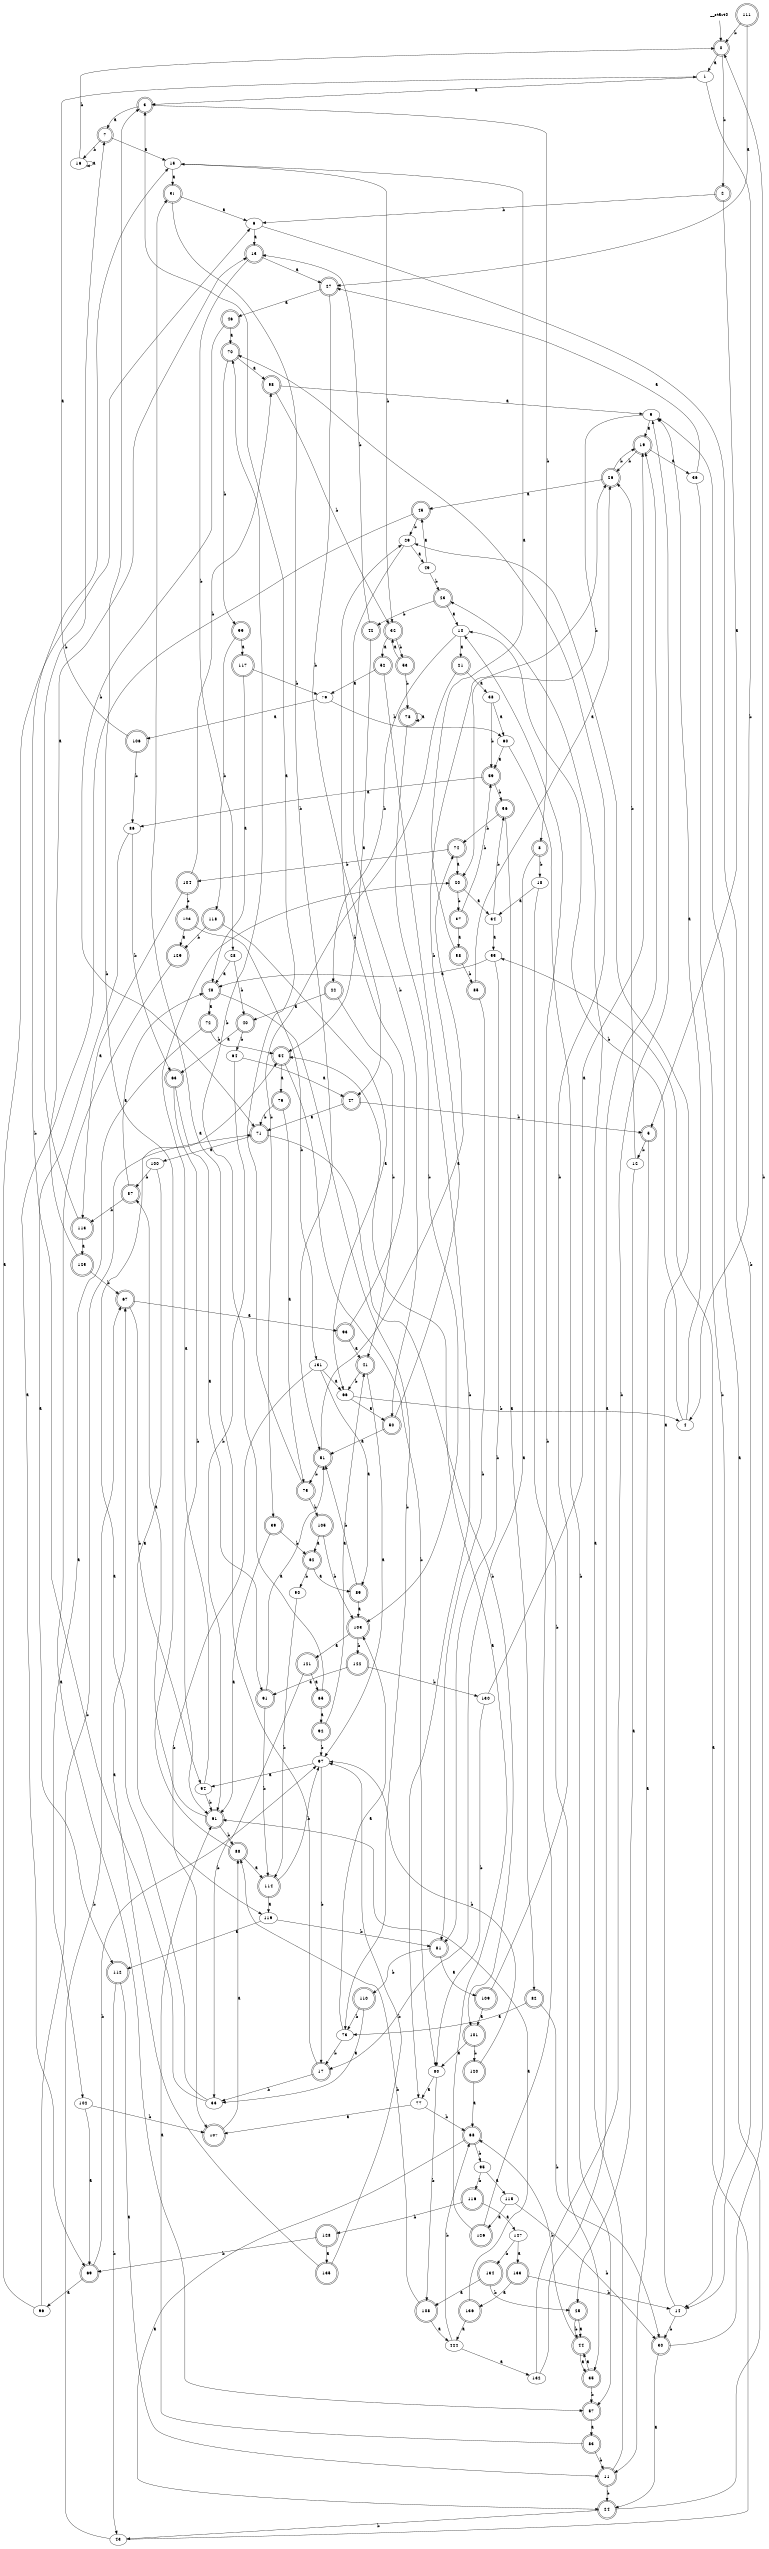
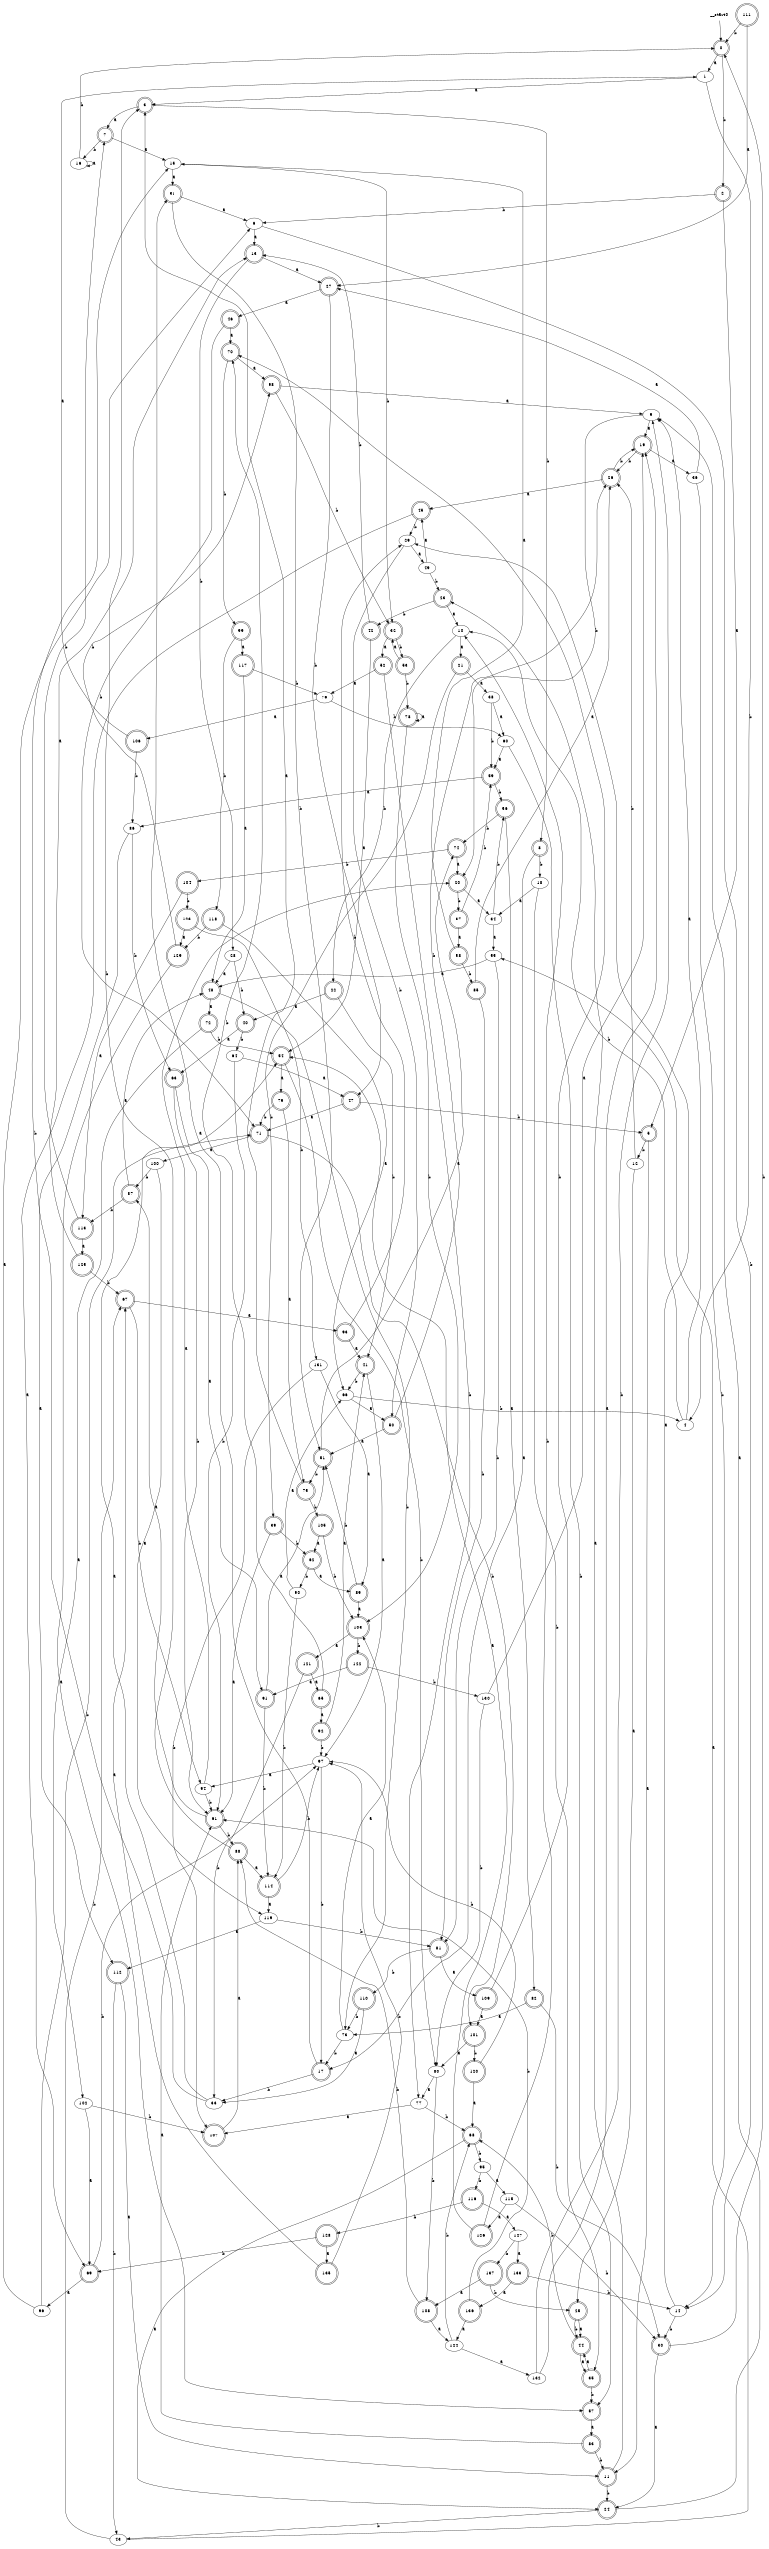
  digraph {
    node [shape=doublecircle]
    __start0 [shape=none]
    0
    1 [shape=""]
    2
    3
    4 [shape=""]
    5
    6 [shape=""]
    7
    8
    9 [shape=""]
    10 [shape=""]
    11
    12 [shape=""]
    13
    14 [shape=""]
    15 [shape=""]
    16 [shape=""]
    17
    18 [shape=""]
    19
    20
    21
    22
    23
    24
    25
    26
    27
    28 [shape=""]
    29 [shape=""]
    30
    31
    32
    33 [shape=""]
    34 [shape=""]
    35
    36 [shape=""]
    37
    38 [shape=""]
    39
    40
    41
    42
    43 [shape=""]
    44
    45
    46
    47
    48
    49 [shape=""]
    50
    51
    52
    53
    54
    55 [shape=""]
    56
    57
    58
    59
    60 [shape=""]
    61
    62
    63
    64 [shape=""]
    66 [shape=""]
    97 [shape=""]
    67
    68
    69
    70
    71
    72
    73 [shape=""]
    74
    75
    76 [shape=""]
    77 [shape=""]
    78
    79
    80 [shape=""]
    81
    82
    83
    85
    86 [shape=""]
    87
    88
    89
    90 [shape=""]
    91
    65
    92
    93
    94 [shape=""]
    95 [shape=""]
    96 [shape=""]
    98
    99
    100 [shape=""]
    101
    102 [shape=""]
    103
    104
    105
    106
    107
    108
    109
    110
    112
    113
    114
    115 [shape=""]
    116
    117
    118
    119 [shape=""]
    120
    121
    122
    123
-   124 [label=424 shape=""]
+   124 [shape=""]
    111
    125
    126
    127 [shape=""]
    128
    129
    130 [shape=""]
    131 [shape=""]
    132 [shape=""]
    133
-   134
+   134 [label=137]
    135
    136
    __start0 -> 0
    0 -> 1 [label=a]
    0 -> 2 [label=b]
    1 -> 3 [label=a]
    1 -> 4 [label=b]
    2 -> 5 [label=a]
    2 -> 6 [label=b]
    3 -> 7 [label=a]
    3 -> 8 [label=b]
    4 -> 9 [label=a]
    4 -> 10 [label=b]
    5 -> 11 [label=a]
    5 -> 12 [label=b]
    6 -> 13 [label=a]
    6 -> 14 [label=b]
    7 -> 15 [label=a]
    7 -> 16 [label=b]
    8 -> 17 [label=a]
    8 -> 18 [label=b]
    9 -> 19 [label=a]
    9 -> 20 [label=b]
    10 -> 21 [label=a]
    10 -> 22 [label=b]
    11 -> 23 [label=a]
    11 -> 24 [label=b]
    12 -> 25 [label=a]
    12 -> 26 [label=b]
    13 -> 27 [label=a]
    13 -> 28 [label=b]
    14 -> 29 [label=a]
    14 -> 30 [label=b]
    15 -> 31 [label=a]
    15 -> 32 [label=b]
    16 -> 0 [label=b]
    16 -> 16 [label=a]
    17 -> 31 [label=a]
    17 -> 33 [label=b]
    18 -> 34 [label=a]
    18 -> 35 [label=b]
    19 -> 26 [label=b]
    19 -> 36 [label=a]
    20 -> 34 [label=a]
    20 -> 37 [label=b]
    21 -> 38 [label=a]
    21 -> 39 [label=b]
    22 -> 40 [label=a]
    22 -> 41 [label=b]
    23 -> 10 [label=a]
    23 -> 42 [label=b]
    24 -> 9 [label=a]
    24 -> 43 [label=b]
    25 -> 44 [label=a]
    25 -> 44 [label=b]
    26 -> 19 [label=b]
    26 -> 45 [label=a]
    27 -> 46 [label=a]
    27 -> 47 [label=b]
    28 -> 40 [label=b]
    28 -> 48 [label=a]
    29 -> 49 [label=a]
    29 -> 50 [label=b]
    30 -> 0 [label=b]
    30 -> 24 [label=a]
    31 -> 6 [label=a]
    31 -> 51 [label=b]
    32 -> 52 [label=a]
    32 -> 53 [label=b]
    33 -> 15 [label=b]
    33 -> 54 [label=a]
    34 -> 55 [label=a]
    34 -> 56 [label=b]
    35 -> 44 [label=a]
    35 -> 57 [label=b]
    36 -> 14 [label=b]
    36 -> 27 [label=a]
    37 -> 58 [label=a]
    37 -> 59 [label=b]
    38 -> 59 [label=b]
    38 -> 60 [label=a]
    39 -> 61 [label=a]
    39 -> 62 [label=b]
    40 -> 63 [label=a]
    40 -> 64 [label=b]
    41 -> 66 [label=b]
    41 -> 97 [label=a]
    42 -> 13 [label=b]
    42 -> 54 [label=a]
    43 -> 55 [label=a]
    43 -> 67 [label=b]
    44 -> 35 [label=a]
    44 -> 68 [label=b]
    45 -> 29 [label=b]
    45 -> 69 [label=a]
    46 -> 70 [label=a]
    46 -> 71 [label=b]
    47 -> 5 [label=b]
    47 -> 71 [label=a]
    48 -> 72 [label=a]
    48 -> 73 [label=b]
    49 -> 23 [label=b]
    49 -> 45 [label=a]
    50 -> 26 [label=b]
    50 -> 51 [label=a]
    51 -> 74 [label=a]
    51 -> 75 [label=b]
    52 -> 76 [label=a]
    52 -> 77 [label=b]
    53 -> 32 [label=a]
    53 -> 78 [label=b]
    54 -> 79 [label=a]
    54 -> 80 [label=b]
    55 -> 48 [label=a]
    55 -> 81 [label=b]
    56 -> 74 [label=b]
    56 -> 82 [label=a]
    57 -> 83 [label=a]
    58 -> 15 [label=a]
    58 -> 85 [label=b]
    59 -> 56 [label=b]
    59 -> 86 [label=a]
    60 -> 57 [label=b]
    60 -> 59 [label=a]
    61 -> 87 [label=a]
    61 -> 88 [label=b]
    62 -> 89 [label=a]
    62 -> 90 [label=b]
    63 -> 61 [label=b]
    63 -> 91 [label=a]
    64 -> 47 [label=a]
    64 -> 61 [label=b]
    66 -> 4 [label=b]
    66 -> 50 [label=a]
    97 -> 17 [label=b]
    97 -> 94 [label=a]
    67 -> 93 [label=a]
    67 -> 94 [label=b]
    68 -> 24 [label=a]
    68 -> 95 [label=b]
    69 -> 97 [label=b]
    69 -> 96 [label=a]
    70 -> 98 [label=a]
    70 -> 99 [label=b]
    71 -> 100 [label=a]
    71 -> 101 [label=b]
    72 -> 54 [label=b]
    72 -> 102 [label=a]
    73 -> 17 [label=b]
    73 -> 103 [label=a]
    74 -> 20 [label=a]
    74 -> 104 [label=b]
    75 -> 3 [label=a]
    75 -> 105 [label=b]
    76 -> 60 [label=b]
    76 -> 106 [label=a]
    77 -> 68 [label=b]
    77 -> 107 [label=a]
    78 -> 78 [label=a]
    78 -> 103 [label=b]
    79 -> 71 [label=b]
    79 -> 75 [label=a]
    80 -> 77 [label=a]
    80 -> 108 [label=b]
    81 -> 109 [label=a]
    81 -> 110 [label=b]
    82 -> 30 [label=b]
    82 -> 73 [label=a]
    83 -> 11 [label=b]
    83 -> 61 [label=a]
    85 -> 26 [label=a]
    85 -> 81 [label=b]
    86 -> 63 [label=b]
    86 -> 112 [label=a]
    87 -> 48 [label=a]
    87 -> 113 [label=b]
    88 -> 3 [label=b]
    88 -> 114 [label=a]
    89 -> 51 [label=b]
    89 -> 103 [label=a]
-   131 -> 66 [label=a]
+   90 -> 66 [label=a]
    90 -> 114 [label=b]
    91 -> 51 [label=a]
    91 -> 114 [label=b]
    65 -> 70 [label=b]
    65 -> 92 [label=a]
    92 -> 41 [label=a]
    92 -> 97 [label=b]
    93 -> 29 [label=b]
    93 -> 41 [label=a]
    94 -> 20 [label=a]
    94 -> 61 [label=b]
    95 -> 115 [label=a]
    95 -> 116 [label=b]
    96 -> 6 [label=a]
    96 -> 71 [label=b]
    98 -> 9 [label=a]
    98 -> 32 [label=b]
    99 -> 117 [label=a]
    99 -> 118 [label=b]
    100 -> 87 [label=b]
    100 -> 119 [label=a]
    101 -> 80 [label=a]
    101 -> 120 [label=b]
    102 -> 69 [label=a]
    102 -> 107 [label=b]
    103 -> 121 [label=a]
    103 -> 122 [label=b]
    104 -> 113 [label=a]
    104 -> 123 [label=b]
    105 -> 62 [label=a]
    105 -> 103 [label=b]
    106 -> 1 [label=a]
    106 -> 86 [label=b]
    107 -> 88 [label=a]
    108 -> 88 [label=b]
    108 -> 124 [label=a]
    109 -> 70 [label=b]
    109 -> 101 [label=a]
    110 -> 33 [label=a]
    110 -> 73 [label=b]
    112 -> 11 [label=a]
    112 -> 43 [label=b]
    113 -> 7 [label=b]
    113 -> 125 [label=a]
    114 -> 97 [label=b]
    114 -> 119 [label=a]
    115 -> 30 [label=b]
    115 -> 126 [label=a]
    116 -> 127 [label=a]
    116 -> 128 [label=b]
    117 -> 48 [label=a]
    117 -> 76 [label=b]
    118 -> 66 [label=a]
    118 -> 129 [label=b]
    119 -> 81 [label=b]
    119 -> 112 [label=a]
    120 -> 97 [label=b]
    120 -> 68 [label=a]
    121 -> 33 [label=b]
    121 -> 65 [label=a]
    122 -> 91 [label=a]
    122 -> 130 [label=b]
    123 -> 129 [label=a]
    123 -> 131 [label=b]
    124 -> 68 [label=b]
    124 -> 132 [label=a]
    111 -> 0 [label=b]
    111 -> 27 [label=a]
    125 -> 13 [label=a]
    125 -> 67 [label=b]
    126 -> 10 [label=b]
    126 -> 54 [label=a]
    127 -> 133 [label=a]
    127 -> 134 [label=b]
    128 -> 69 [label=b]
    128 -> 135 [label=a]
    129 -> 57 [label=a]
-   104 -> 98 [label=b]
+   129 -> 98 [label=b]
    130 -> 19 [label=a]
    130 -> 80 [label=b]
    131 -> 89 [label=a]
    131 -> 107 [label=b]
    132 -> 9 [label=b]
    132 -> 19 [label=a]
    133 -> 14 [label=b]
    133 -> 136 [label=a]
    134 -> 25 [label=b]
    134 -> 108 [label=a]
    135 -> 97 [label=b]
    135 -> 67 [label=a]
-   136 -> 61 [label=a]
+   136 -> 61 [label=b]
    136 -> 124 [label=a]
  }
